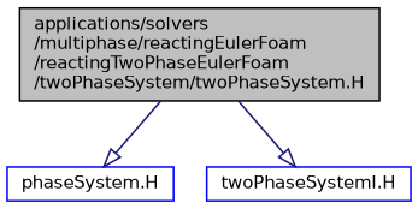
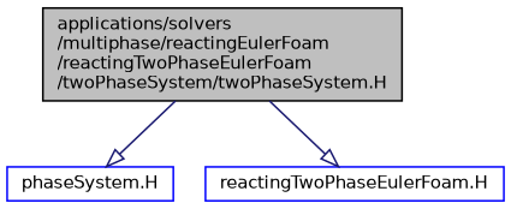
  digraph {
    node [color=blue fontname=Helvetica fontsize=10 shape=record]
    edge [color=midnightblue fontname=Helvetica fontsize=10 labelfontname=Helvetica labelfontsize=10 style=solid arrowhead=onormal]
    n1 [color=black fillcolor=grey75 fontcolor=black height=0.2 label="applications/solvers\l/multiphase/reactingEulerFoam\l/reactingTwoPhaseEulerFoam\l/twoPhaseSystem/twoPhaseSystem.H" style=filled width=0.4]
    n2 [height=0.2 label="phaseSystem.H" width=0.4]
-   n3 [height=0.2 label="twoPhaseSystemI.H" width=0.4]
+   n3 [height=0.2 label="reactingTwoPhaseEulerFoam.H" width=0.4]
    n1 -> n2
    n1 -> n3
  }
